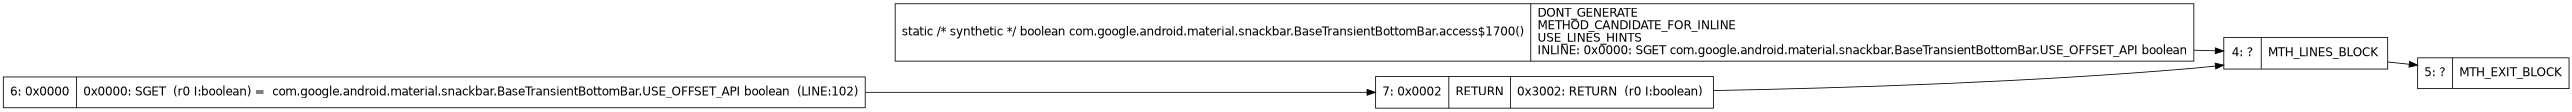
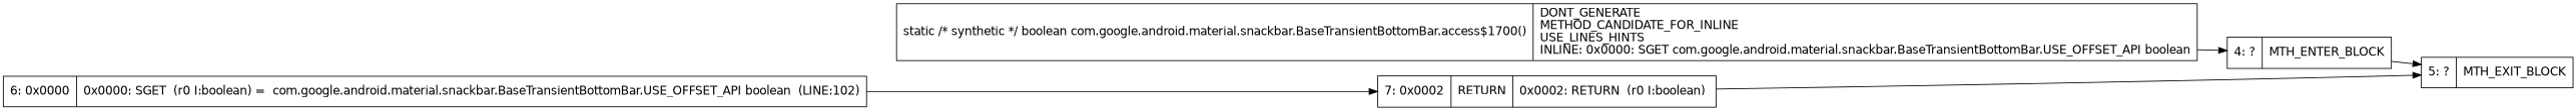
  digraph {
    fontname="DejaVu Sans"
    rankdir=LR
    node [fontname="DejaVu Sans" shape=record]
    edge [fontname="DejaVu Sans"]
-   n1 [label="{4\:\ ?|MTH_LINES_BLOCK\l}"]
+   n1 [label="{4\:\ ?|MTH_ENTER_BLOCK\l}"]
    n2 [label="{5\:\ ?|MTH_EXIT_BLOCK\l}"]
    n3 [label="{6\:\ 0x0000|0x0000: SGET  (r0 I:boolean) =  com.google.android.material.snackbar.BaseTransientBottomBar.USE_OFFSET_API boolean  (LINE:102)\l}"]
-   n4 [label="{7\:\ 0x0002|RETURN\l|0x3002: RETURN  (r0 I:boolean) \l}"]
+   n4 [label="{7\:\ 0x0002|RETURN\l|0x0002: RETURN  (r0 I:boolean) \l}"]
    n5 [label="{static \/* synthetic *\/ boolean com.google.android.material.snackbar.BaseTransientBottomBar.access$1700()  | DONT_GENERATE\lMETHOD_CANDIDATE_FOR_INLINE\lUSE_LINES_HINTS\lINLINE: 0x0000: SGET   com.google.android.material.snackbar.BaseTransientBottomBar.USE_OFFSET_API boolean\l}"]
    n1 -> n2
    n3 -> n4
-   n4 -> n1
+   n4 -> n2
    n5 -> n1
  }
